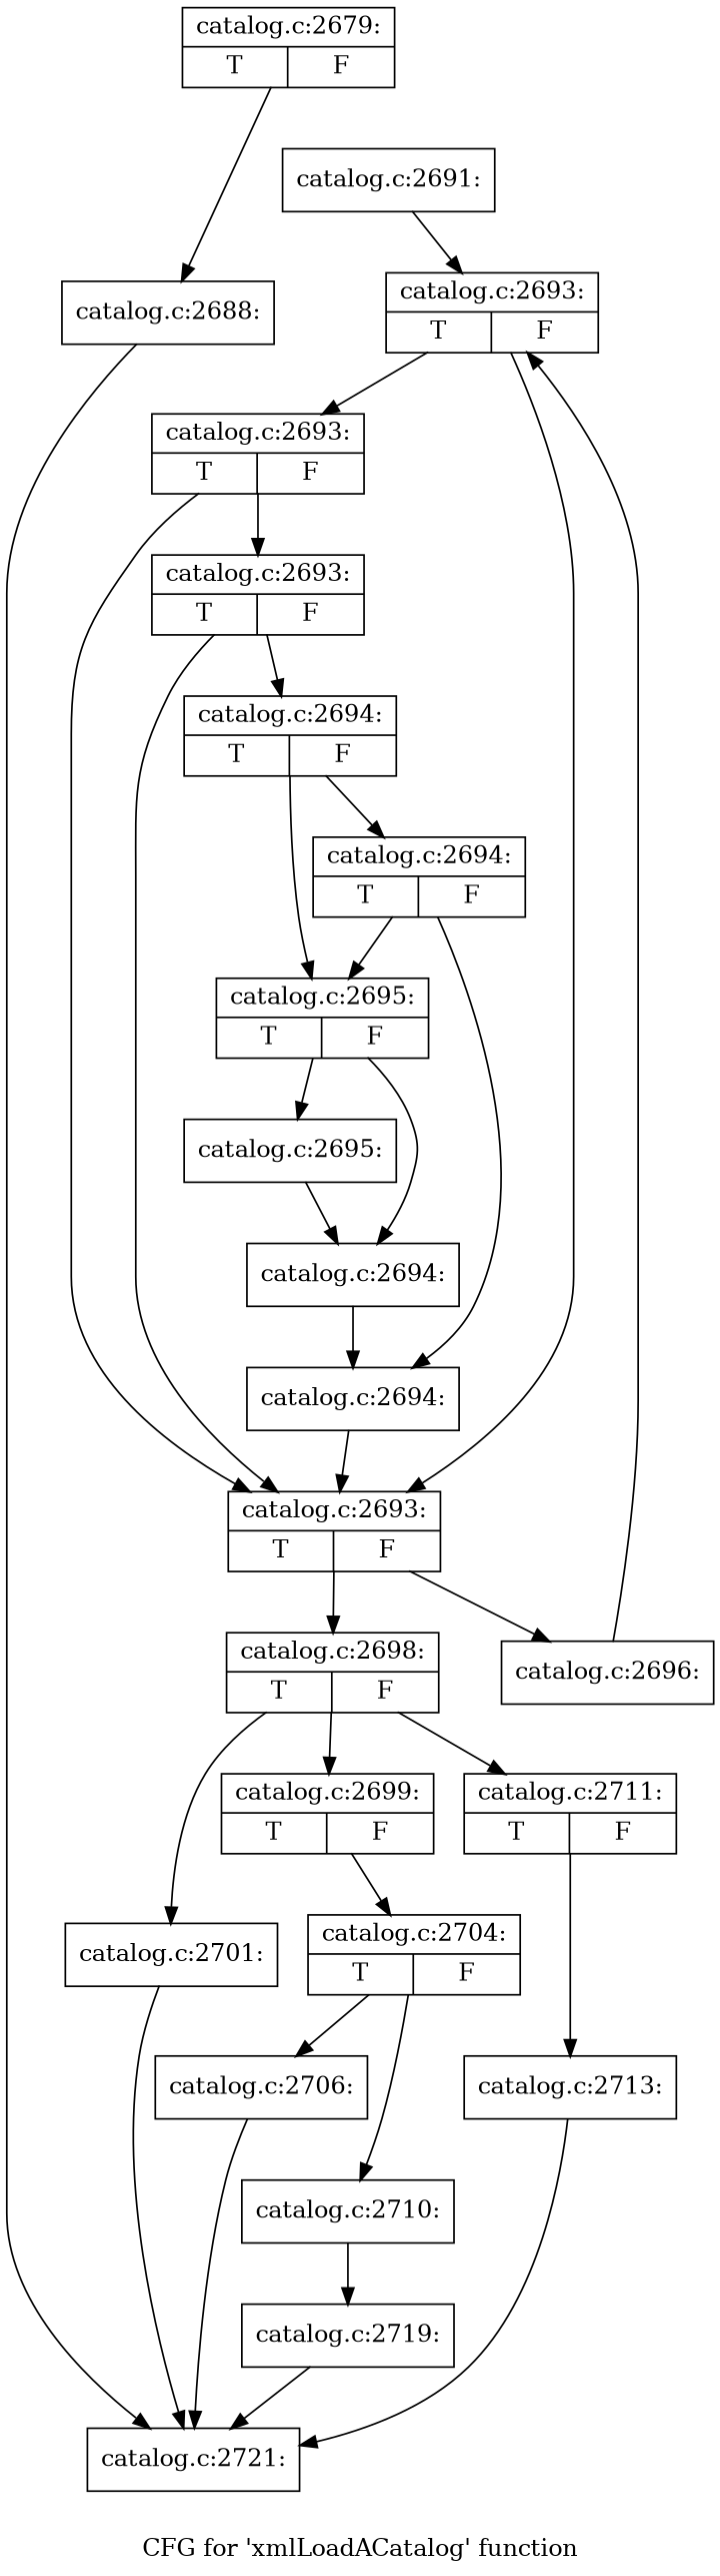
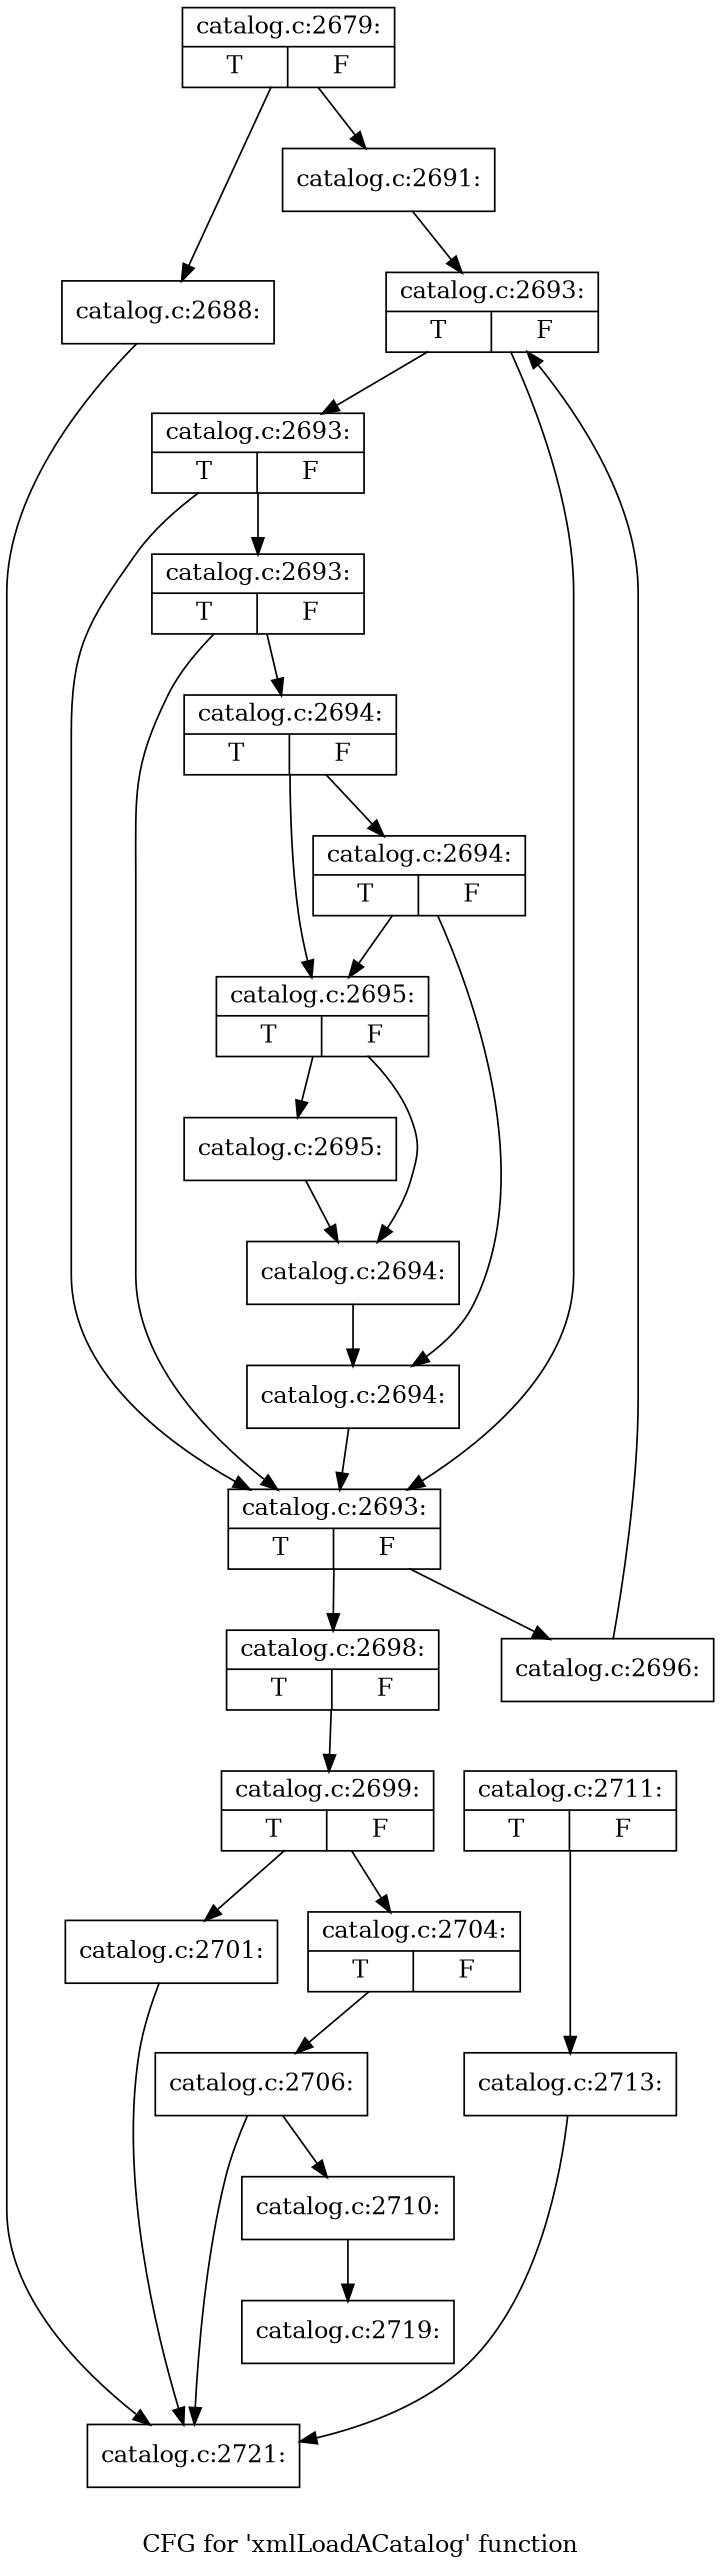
  digraph {
    fontname="DejaVu Serif"
    label="CFG for 'xmlLoadACatalog' function"
    node [fontname="DejaVu Serif" shape=record]
    edge [fontname="DejaVu Serif"]
    n1 [label="{catalog.c:2679:|{<s0>T|<s1>F}}"]
    n2 [label="{catalog.c:2688:}"]
    n3 [label="{catalog.c:2691:}"]
    n4 [label="{catalog.c:2721:}"]
    n5 [label="{catalog.c:2693:|{<s0>T|<s1>F}}"]
    n6 [label="{catalog.c:2693:|{<s0>T|<s1>F}}"]
    n7 [label="{catalog.c:2693:|{<s0>T|<s1>F}}"]
    n8 [label="{catalog.c:2693:|{<s0>T|<s1>F}}"]
    n9 [label="{catalog.c:2696:}"]
    n10 [label="{catalog.c:2698:|{<s0>T|<s1>F}}"]
    n11 [label="{catalog.c:2694:|{<s0>T|<s1>F}}"]
    n12 [label="{catalog.c:2699:|{<s0>T|<s1>F}}"]
    n13 [label="{catalog.c:2711:|{<s0>T|<s1>F}}"]
    n14 [label="{catalog.c:2694:|{<s0>T|<s1>F}}"]
    n15 [label="{catalog.c:2695:|{<s0>T|<s1>F}}"]
    n16 [label="{catalog.c:2694:}"]
    n17 [label="{catalog.c:2695:}"]
    n18 [label="{catalog.c:2694:}"]
    n19 [label="{catalog.c:2701:}"]
    n20 [label="{catalog.c:2704:|{<s0>T|<s1>F}}"]
    n21 [label="{catalog.c:2713:}"]
    n22 [label="{catalog.c:2706:}"]
    n23 [label="{catalog.c:2710:}"]
    n24 [label="{catalog.c:2719:}"]
    n1 -> n2
+   n1 -> n3
    n2 -> n4
    n3 -> n5
    n5 -> n6
    n5 -> n7
    n6 -> n7
    n6 -> n8
    n7 -> n9
    n7 -> n10
    n8 -> n7
    n8 -> n11
    n9 -> n5
    n10 -> n12
-   n10 -> n13
    n11 -> n14
    n11 -> n15
-   n10 -> n19
+   n12 -> n19
    n12 -> n20
    n13 -> n21
    n14 -> n15
    n14 -> n16
    n15 -> n17
    n15 -> n18
    n16 -> n7
    n17 -> n18
    n18 -> n16
    n19 -> n4
    n20 -> n22
-   n20 -> n23
+   n22 -> n23
    n21 -> n4
    n22 -> n4
    n23 -> n24
-   n24 -> n4
  }
